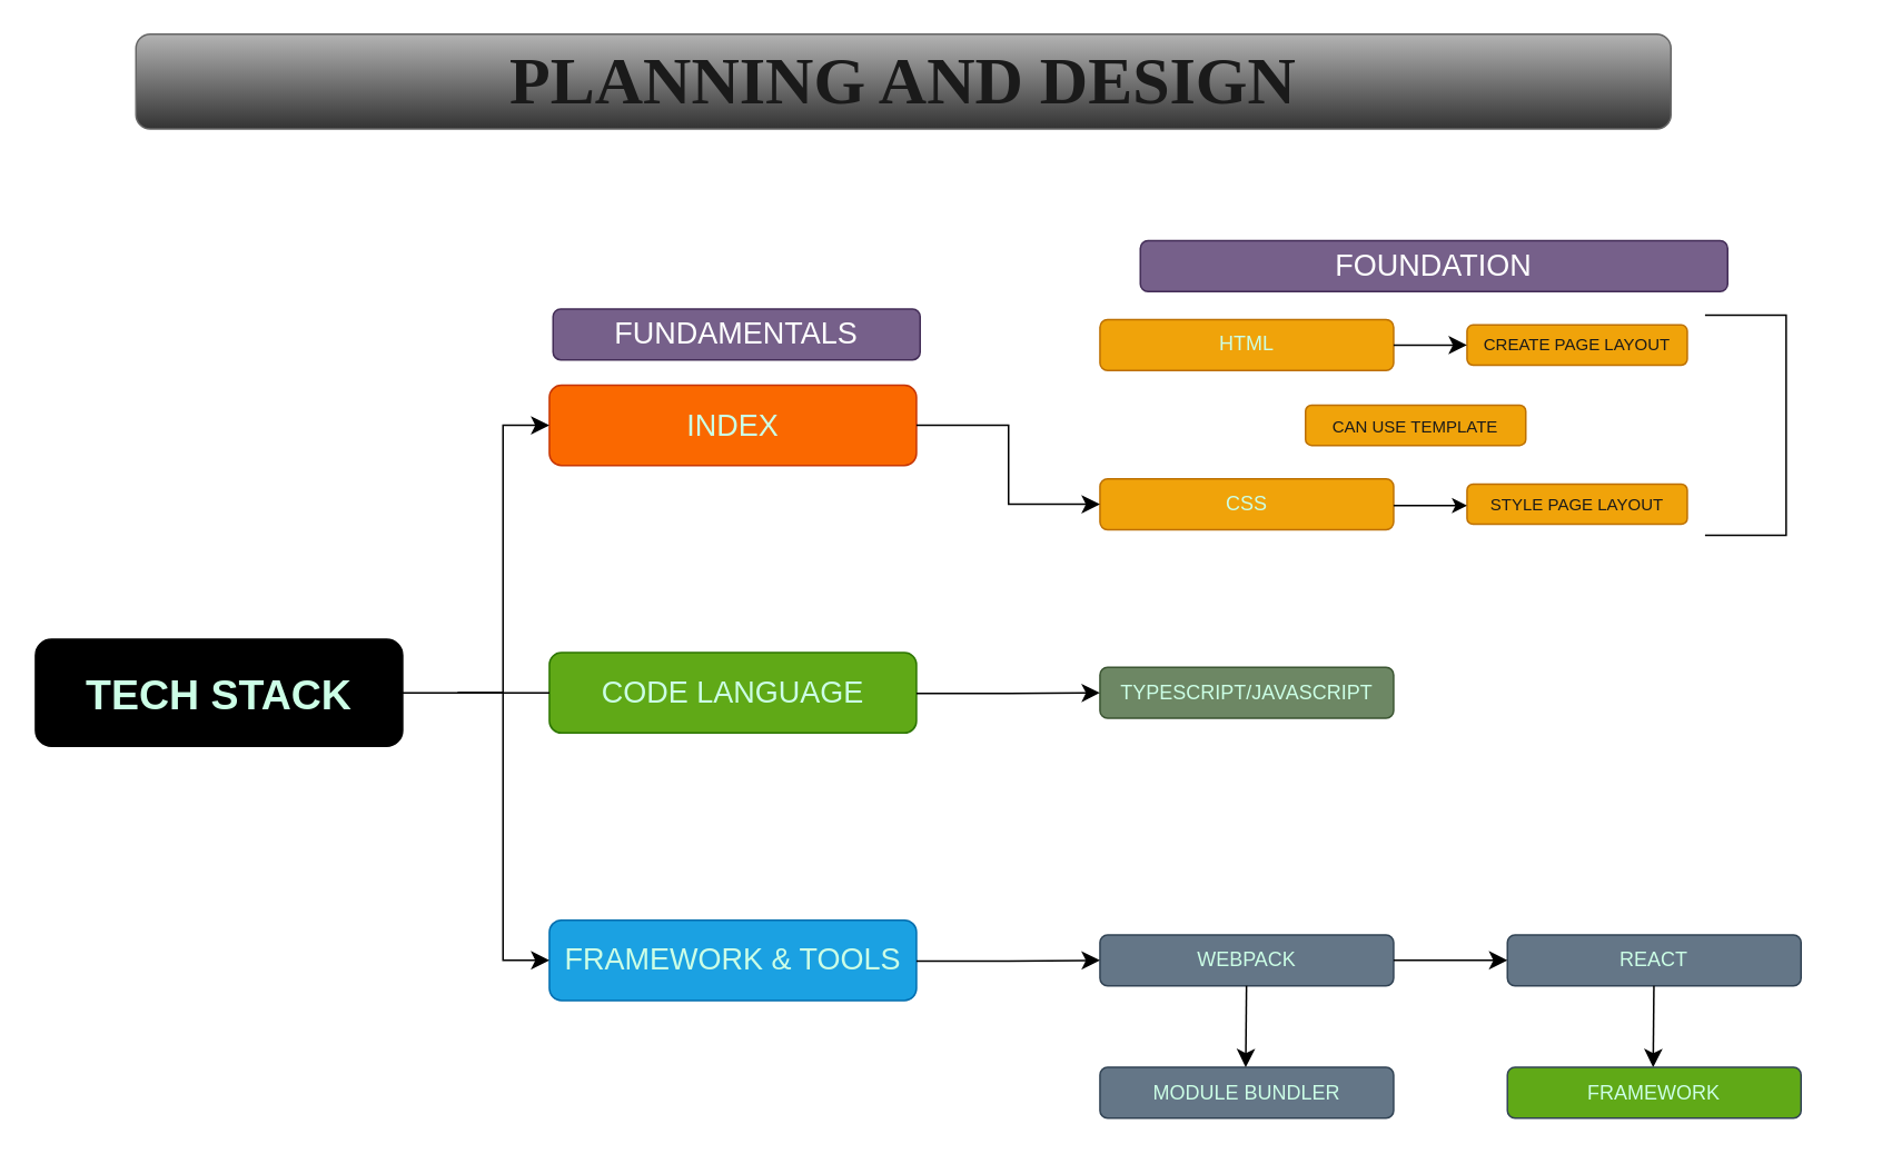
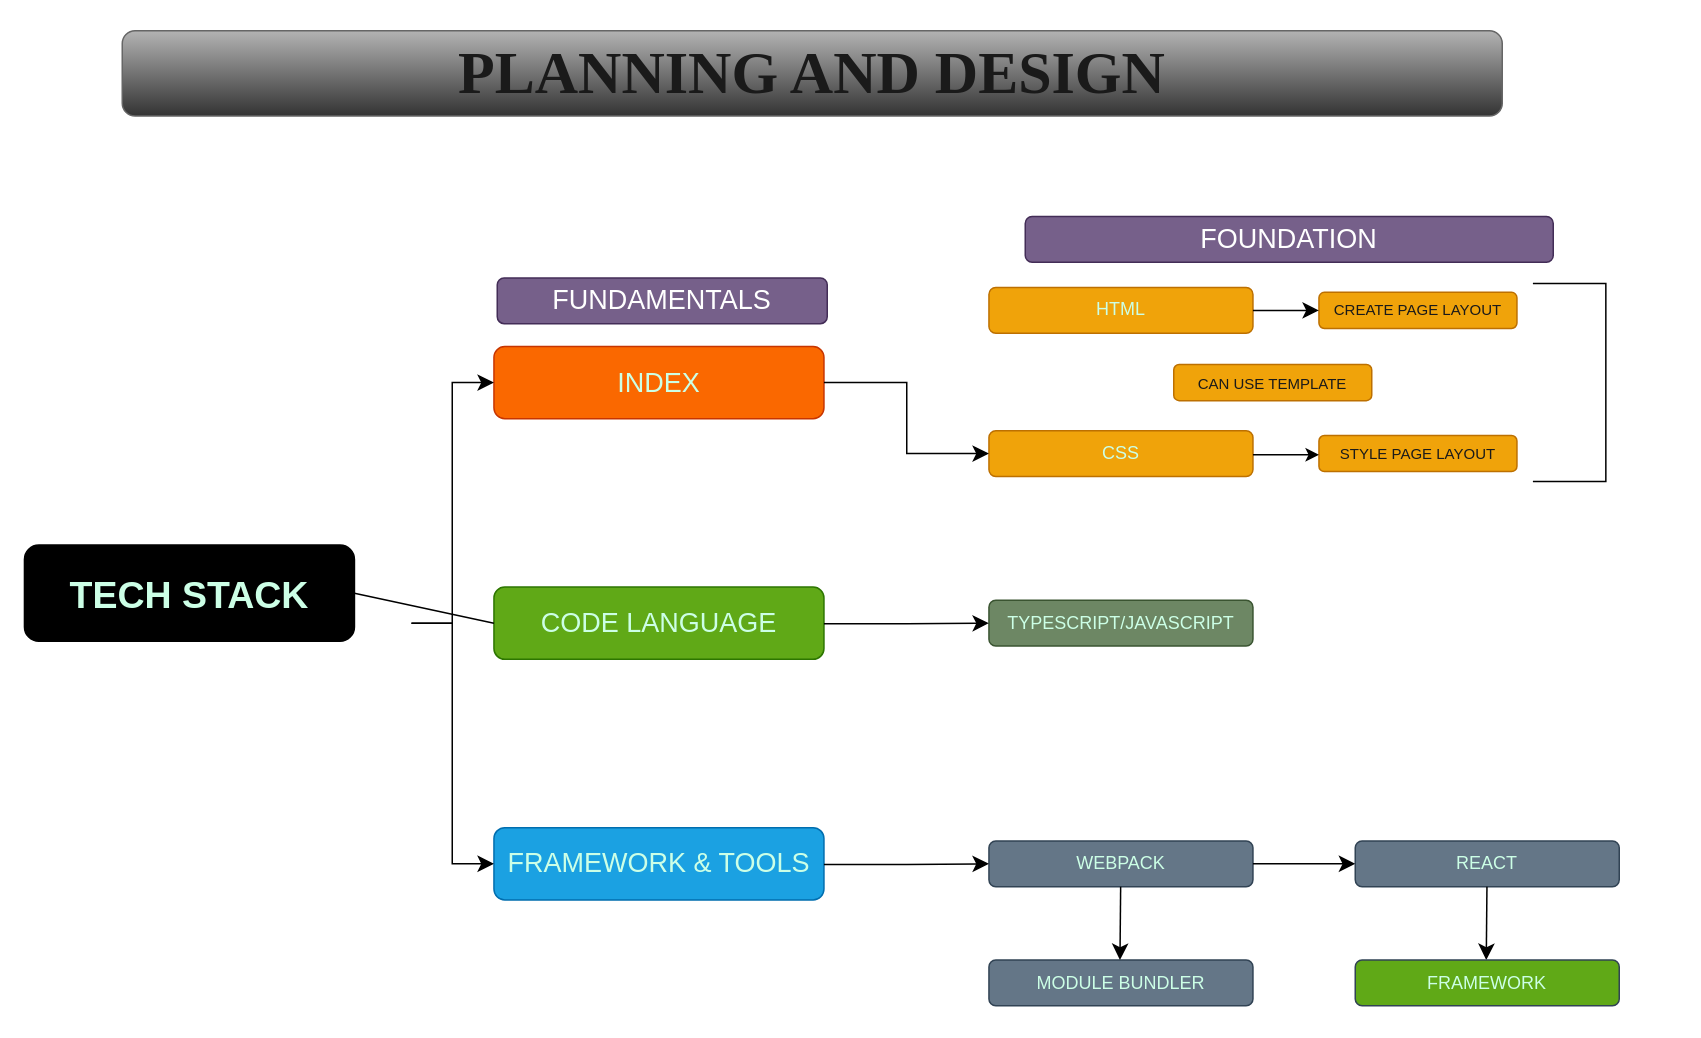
  <mxCell id="0" />
  <mxCell id="1" parent="0" />
- <mxCell id="2" value="TECH STACK" style="rounded=1;whiteSpace=wrap;html=1;fontStyle=1;fontSize=25;fontColor=#CCFFE6;fillColor=#000000;" parent="1" vertex="1"><mxGeometry x="20.8" y="382.882" width="220.0" height="64.16" as="geometry" /></mxCell>
+ <mxCell id="2" value="TECH STACK" style="rounded=1;whiteSpace=wrap;html=1;fontStyle=1;fontSize=25;fontColor=#CCFFE6;fillColor=#000000;" parent="1" vertex="1"><mxGeometry x="15.8" y="362.882" width="220.0" height="64.16" as="geometry" /></mxCell>
  <mxCell id="3" value="CODE LANGUAGE" style="rounded=1;whiteSpace=wrap;html=1;fillColor=#60a917;fontColor=#CCFFE6;strokeColor=#2D7600;fontSize=18;" parent="1" vertex="1"><mxGeometry x="328.8" y="390.902" width="220.0" height="48.12" as="geometry" /></mxCell>
  <mxCell id="4" value="INDEX" style="rounded=1;whiteSpace=wrap;html=1;fillColor=#fa6800;fontColor=#CCFFE6;strokeColor=#C73500;fontSize=18;" parent="1" vertex="1"><mxGeometry x="328.8" y="230.501" width="220.0" height="48.12" as="geometry" /></mxCell>
  <mxCell id="5" value="FRAMEWORK &amp;amp; TOOLS" style="rounded=1;whiteSpace=wrap;html=1;fillColor=#1ba1e2;fontColor=#CCFFE6;strokeColor=#006EAF;fontSize=18;" parent="1" vertex="1"><mxGeometry x="328.8" y="551.303" width="220.0" height="48.12" as="geometry" /></mxCell>
  <mxCell id="6" value="" style="endArrow=none;html=1;rounded=0;exitX=1;exitY=0.5;exitDx=0;exitDy=0;entryX=0;entryY=0.5;entryDx=0;entryDy=0;align=center;verticalAlign=middle;" parent="1" source="2" target="3" edge="1"><mxGeometry width="50" height="50" relative="1" as="geometry"><mxPoint x="636.8" y="495.163" as="sourcePoint" /><mxPoint x="691.8" y="455.063" as="targetPoint" /></mxGeometry></mxCell>
  <mxCell id="7" value="" style="edgeStyle=elbowEdgeStyle;elbow=horizontal;endArrow=classic;html=1;curved=0;rounded=0;endSize=8;startSize=8;align=center;verticalAlign=middle;" parent="1" edge="1"><mxGeometry width="50" height="50" relative="1" as="geometry"><mxPoint x="273.8" y="414.962" as="sourcePoint" /><mxPoint x="328.8" y="575.363" as="targetPoint" /></mxGeometry></mxCell>
  <mxCell id="8" value="HTML" style="rounded=1;whiteSpace=wrap;html=1;fillColor=#f0a30a;strokeColor=#BD7000;fontColor=#CCFFE6;" parent="1" vertex="1"><mxGeometry x="658.8" y="191.203" width="176.0" height="30.476" as="geometry" /></mxCell>
  <mxCell id="9" value="CSS" style="rounded=1;whiteSpace=wrap;html=1;fillColor=#f0a30a;strokeColor=#BD7000;fontColor=#CCFFE6;" parent="1" vertex="1"><mxGeometry x="658.8" y="286.642" width="176.0" height="30.476" as="geometry" /></mxCell>
  <mxCell id="10" value="TYPESCRIPT/JAVASCRIPT" style="rounded=1;whiteSpace=wrap;html=1;fillColor=#6d8764;fontColor=#CCFFE6;strokeColor=#3A5431;" parent="1" vertex="1"><mxGeometry x="658.8" y="399.724" width="176.0" height="30.476" as="geometry" /></mxCell>
  <mxCell id="11" value="REACT" style="rounded=1;whiteSpace=wrap;html=1;fillColor=#647687;fontColor=#CCFFE6;strokeColor=#314354;" parent="1" vertex="1"><mxGeometry x="903" y="560.125" width="176.0" height="30.476" as="geometry" /></mxCell>
  <mxCell id="12" value="WEBPACK" style="rounded=1;whiteSpace=wrap;html=1;fillColor=#647687;fontColor=#CCFFE6;strokeColor=#314354;" parent="1" vertex="1"><mxGeometry x="658.8" y="560.125" width="176.0" height="30.476" as="geometry" /></mxCell>
  <mxCell id="13" value="" style="edgeStyle=elbowEdgeStyle;elbow=horizontal;endArrow=classic;html=1;curved=0;rounded=0;endSize=8;startSize=8;align=center;verticalAlign=middle;" parent="1" edge="1"><mxGeometry width="50" height="50" relative="1" as="geometry"><mxPoint x="273.8" y="414.962" as="sourcePoint" /><mxPoint x="328.8" y="254.561" as="targetPoint" /></mxGeometry></mxCell>
  <mxCell id="14" value="" style="edgeStyle=elbowEdgeStyle;elbow=horizontal;endArrow=classic;html=1;curved=0;rounded=0;endSize=8;startSize=8;entryX=0;entryY=0.5;entryDx=0;entryDy=0;align=center;" parent="1" target="9" edge="1"><mxGeometry width="50" height="50" relative="1" as="geometry"><mxPoint x="548.8" y="254.561" as="sourcePoint" /><mxPoint x="669.8" y="214.461" as="targetPoint" /></mxGeometry></mxCell>
  <mxCell id="15" value="" style="edgeStyle=elbowEdgeStyle;elbow=horizontal;endArrow=classic;html=1;curved=0;rounded=0;endSize=8;startSize=8;exitX=1;exitY=0.5;exitDx=0;exitDy=0;align=center;entryX=0;entryY=0.5;entryDx=0;entryDy=0;" parent="1" target="10" edge="1"><mxGeometry width="50" height="50" relative="1" as="geometry"><mxPoint x="548.8" y="415.363" as="sourcePoint" /><mxPoint x="658.8" y="367.243" as="targetPoint" /></mxGeometry></mxCell>
  <mxCell id="16" value="" style="edgeStyle=elbowEdgeStyle;elbow=horizontal;endArrow=classic;html=1;curved=0;rounded=0;endSize=8;startSize=8;entryX=0;entryY=0.5;entryDx=0;entryDy=0;align=center;" parent="1" target="12" edge="1"><mxGeometry width="50" height="50" relative="1" as="geometry"><mxPoint x="548.8" y="575.764" as="sourcePoint" /><mxPoint x="658.8" y="623.083" as="targetPoint" /></mxGeometry></mxCell>
  <mxCell id="17" value="CREATE PAGE LAYOUT" style="rounded=1;whiteSpace=wrap;html=1;fillColor=#f0a30a;strokeColor=#BD7000;fontColor=#1A1A1A;fontSize=10;" parent="1" vertex="1"><mxGeometry x="878.8" y="194.411" width="132.0" height="24.06" as="geometry" /></mxCell>
  <mxCell id="18" value="STYLE PAGE LAYOUT" style="rounded=1;whiteSpace=wrap;html=1;fillColor=#f0a30a;strokeColor=#BD7000;fontColor=#1A1A1A;fontSize=10;" parent="1" vertex="1"><mxGeometry x="878.8" y="289.85" width="132.0" height="24.06" as="geometry" /></mxCell>
  <mxCell id="19" value="" style="edgeStyle=elbowEdgeStyle;elbow=horizontal;endArrow=classic;html=1;curved=0;rounded=0;endSize=8;startSize=8;align=center;" parent="1" target="17" edge="1"><mxGeometry width="50" height="50" relative="1" as="geometry"><mxPoint x="834.8" y="206.441" as="sourcePoint" /><mxPoint x="933.8" y="142.281" as="targetPoint" /></mxGeometry></mxCell>
  <mxCell id="20" value="" style="edgeStyle=orthogonalEdgeStyle;rounded=0;orthogonalLoop=1;jettySize=auto;html=1;entryX=0;entryY=0.5;entryDx=0;entryDy=0;" parent="1" edge="1"><mxGeometry relative="1" as="geometry"><mxPoint x="834.8" y="302.682" as="sourcePoint" /><mxPoint x="878.8" y="302.682" as="targetPoint" /></mxGeometry></mxCell>
  <mxCell id="21" value="" style="edgeStyle=elbowEdgeStyle;elbow=horizontal;endArrow=classic;html=1;curved=0;rounded=0;endSize=8;startSize=8;entryX=0;entryY=0.5;entryDx=0;entryDy=0;align=center;" parent="1" source="12" target="11" edge="1"><mxGeometry width="50" height="50" relative="1" as="geometry"><mxPoint x="837" y="574.561" as="sourcePoint" /><mxPoint x="900.8" y="574.89" as="targetPoint" /></mxGeometry></mxCell>
  <mxCell id="22" value="" style="edgeStyle=segmentEdgeStyle;endArrow=classic;html=1;curved=0;rounded=0;endSize=8;startSize=8;" parent="1" edge="1"><mxGeometry width="50" height="50" relative="1" as="geometry"><mxPoint x="990.802" y="590.602" as="sourcePoint" /><mxPoint x="990.351" y="639.524" as="targetPoint" /></mxGeometry></mxCell>
  <mxCell id="23" value="FRAMEWORK" style="rounded=1;whiteSpace=wrap;html=1;fillColor=#60a917;fontColor=#CCFFE6;strokeColor=#314354;" parent="1" vertex="1"><mxGeometry x="903" y="639.524" width="176.0" height="30.476" as="geometry" /></mxCell>
  <mxCell id="24" value="MODULE BUNDLER" style="rounded=1;whiteSpace=wrap;html=1;fillColor=#647687;fontColor=#CCFFE6;strokeColor=#314354;" parent="1" vertex="1"><mxGeometry x="658.8" y="639.524" width="176.0" height="30.476" as="geometry" /></mxCell>
  <mxCell id="25" value="" style="shape=partialRectangle;whiteSpace=wrap;html=1;bottom=1;right=1;left=1;top=0;fillColor=none;routingCenterX=-0.5;rotation=-90;" parent="1" vertex="1"><mxGeometry x="980" y="230.501" width="132.0" height="48.12" as="geometry" /></mxCell>
  <mxCell id="26" value="CAN USE TEMPLATE" style="rounded=1;whiteSpace=wrap;html=1;fillColor=#f0a30a;strokeColor=#BD7000;fontColor=#1A1A1A;fontSize=10;" parent="1" vertex="1"><mxGeometry x="782" y="242.531" width="132.0" height="24.06" as="geometry" /></mxCell>
  <mxCell id="27" value="" style="edgeStyle=segmentEdgeStyle;endArrow=classic;html=1;curved=0;rounded=0;endSize=8;startSize=8;" parent="1" edge="1"><mxGeometry width="50" height="50" relative="1" as="geometry"><mxPoint x="746.602" y="590.602" as="sourcePoint" /><mxPoint x="746.151" y="639.524" as="targetPoint" /></mxGeometry></mxCell>
  <mxCell id="28" value="FUNDAMENTALS" style="rounded=1;whiteSpace=wrap;html=1;fontSize=18;fillColor=#76608a;fontColor=#ffffff;strokeColor=#432D57;" parent="1" vertex="1"><mxGeometry x="331" y="184.787" width="220.0" height="30.476" as="geometry" /></mxCell>
  <mxCell id="29" value="FOUNDATION" style="rounded=1;whiteSpace=wrap;html=1;fontSize=18;fillColor=#76608a;fontColor=#ffffff;strokeColor=#432D57;" parent="1" vertex="1"><mxGeometry x="683" y="143.885" width="352.0" height="30.476" as="geometry" /></mxCell>
  <mxCell id="30" value="PLANNING AND DESIGN" style="rounded=1;whiteSpace=wrap;html=1;labelBackgroundColor=none;fontFamily=Tahoma;fontStyle=1;fontSize=40;fillColor=#B3B3B3;gradientColor=#333333;strokeColor=#666666;fontColor=#1A1A1A;" parent="1" vertex="1"><mxGeometry x="81" y="20" width="920" height="56.87" as="geometry" /></mxCell>
